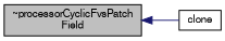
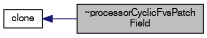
  digraph {
    rankdir=LR
    node [color=black fontname=FreeSans fontsize=10 shape=record]
    n1 [fillcolor=grey75 fontcolor=black height=0.2 label="~processorCyclicFvsPatch\lField" style=filled width=0.4]
    n2 [height=0.2 label=clone width=0.4]
-   n1 -> n2 [color=midnightblue dir=back fontname=FreeSans fontsize=10 labelfontname=FreeSans labelfontsize=10 style=solid]
+   n2 -> n1 [color=midnightblue dir=back fontname=FreeSans fontsize=10 labelfontname=FreeSans labelfontsize=10 style=solid]
  }
